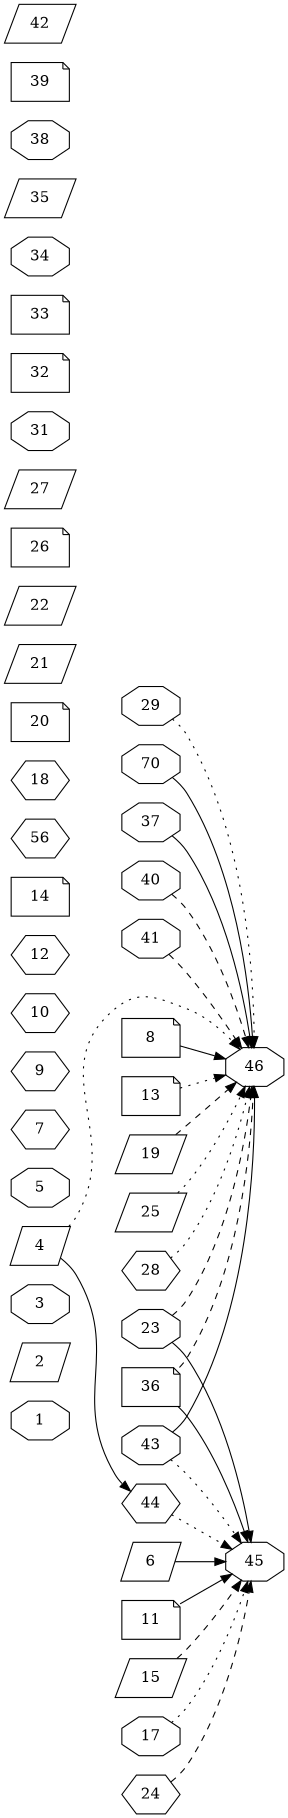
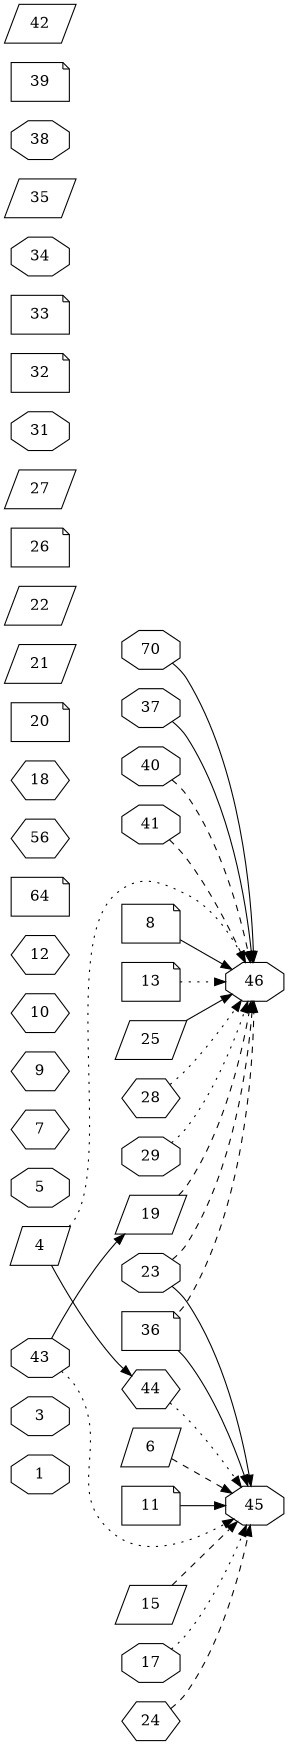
  digraph {
    rankdir=LR
    node [alpha=0.16 shape=octagon]
    edge [style=dotted]
    1 [expect_size=263802427724707712]
-   2 [alpha=0.06 expect_size=12117533007292476 shape=parallelogram]
    3 [alpha=0.12 expect_size=2389833150365696000000]
    4 [alpha=0.05 expect_size=22068650422497744 shape=parallelogram]
    46 [expect_size=1970248729091142656]
    44 [alpha=0.01 expect_size=13359168889601986 shape=hexagon]
    45 [alpha=0.19 expect_size=1986678571418938112]
    5 [alpha=0.11 expect_size=34419746774134292]
    6 [alpha=0.10 expect_size=1422112718026704640 shape=parallelogram]
    7 [alpha=0.11 expect_size=871516597598830848 shape=hexagon]
    8 [alpha=0.10 expect_size=1874987498230645784576 shape=note]
    9 [alpha=0.06 expect_size=12669036664192336134144 shape=hexagon]
    10 [expect_size=1464981333428234354688 shape=hexagon]
    11 [alpha=0.14 expect_size=25212732804648192 shape=note]
    12 [alpha=0.07 expect_size=124293281365241600 shape=hexagon]
    13 [alpha=0.09 expect_size=11424217669810438275072 shape=note]
-   14 [alpha=0.14 expect_size=2562957412711178174464 shape=note]
+   14 [alpha=0.14 expect_size=2562957412711178174464 shape=note label=64]
    15 [alpha=0.14 expect_size=1077527478796841648128 shape=parallelogram]
    n19 [alpha=0.17 expect_size=50738195578486784000 label=56 shape=hexagon]
    17 [alpha=0.08 expect_size=187709503391478784]
    18 [alpha=0.15 expect_size=1591759993909828864 shape=hexagon]
    19 [alpha=0.15 expect_size=118794946241571136 shape=parallelogram]
    20 [alpha=0.20 expect_size=395831300239023669248 shape=note]
    21 [alpha=0.04 expect_size=25245787479406336 shape=parallelogram]
    22 [alpha=0.04 expect_size=13972839450187661312000 shape=parallelogram]
    23 [alpha=0.19 expect_size=76442352743675168]
    24 [alpha=0.20 expect_size=2077913421482827520 shape=hexagon]
    25 [expect_size=583711788678247424 shape=parallelogram]
    26 [expect_size=9968362358050914304000 shape=note]
    27 [alpha=0.05 expect_size=481705932920521536 shape=parallelogram]
    28 [alpha=0.03 expect_size=1953164763294859264000 shape=hexagon]
    29 [alpha=0.12 expect_size=5589235830775705600]
    n33 [alpha=0.02 expect_size=268840975334325092352 label=70]
    31 [alpha=0.07 expect_size=2410814373229393608704]
    32 [alpha=0.04 expect_size=7231318463325231120384 shape=note]
    33 [alpha=0.13 expect_size=14099107833967634546688 shape=note]
    34 [alpha=0.07 expect_size=968852200629648896]
    35 [alpha=0.17 expect_size=2900537619070190616576 shape=parallelogram]
    36 [alpha=0.07 expect_size=127656086132259312 shape=note]
    37 [alpha=0.14 expect_size=2148513067519281920]
    38 [alpha=0.00 expect_size=4865478550109644914688]
    39 [alpha=0.01 expect_size=47768323268293608 shape=note]
    40 [alpha=0.12 expect_size=5652882155588093952]
    41 [alpha=0.14 expect_size=1114759402795581312]
    42 [alpha=0.03 expect_size=111499823534967056 shape=parallelogram]
    43 [alpha=0.08 expect_size=5617732824847923200]
    4 -> 46
    4 -> 44 [style=solid]
    44 -> 45
-   6 -> 45 [style=solid]
+   6 -> 45 [style=dashed]
    8 -> 46 [style=solid]
    11 -> 45 [style=solid]
    13 -> 46
    15 -> 45 [style=dashed]
    17 -> 45
    19 -> 46 [style=dashed]
    23 -> 46 [style=dashed]
    23 -> 45 [style=solid]
    24 -> 45 [style=dashed]
-   25 -> 46
+   25 -> 46 [style=solid]
    28 -> 46
    29 -> 46
    n33 -> 46 [style=solid]
    36 -> 46 [style=dashed]
    36 -> 45 [style=solid]
    37 -> 46 [style=solid]
    40 -> 46 [style=dashed]
    41 -> 46 [style=dashed]
-   43 -> 46 [style=solid]
+   43 -> 19 [style=solid]
    43 -> 45
  }
